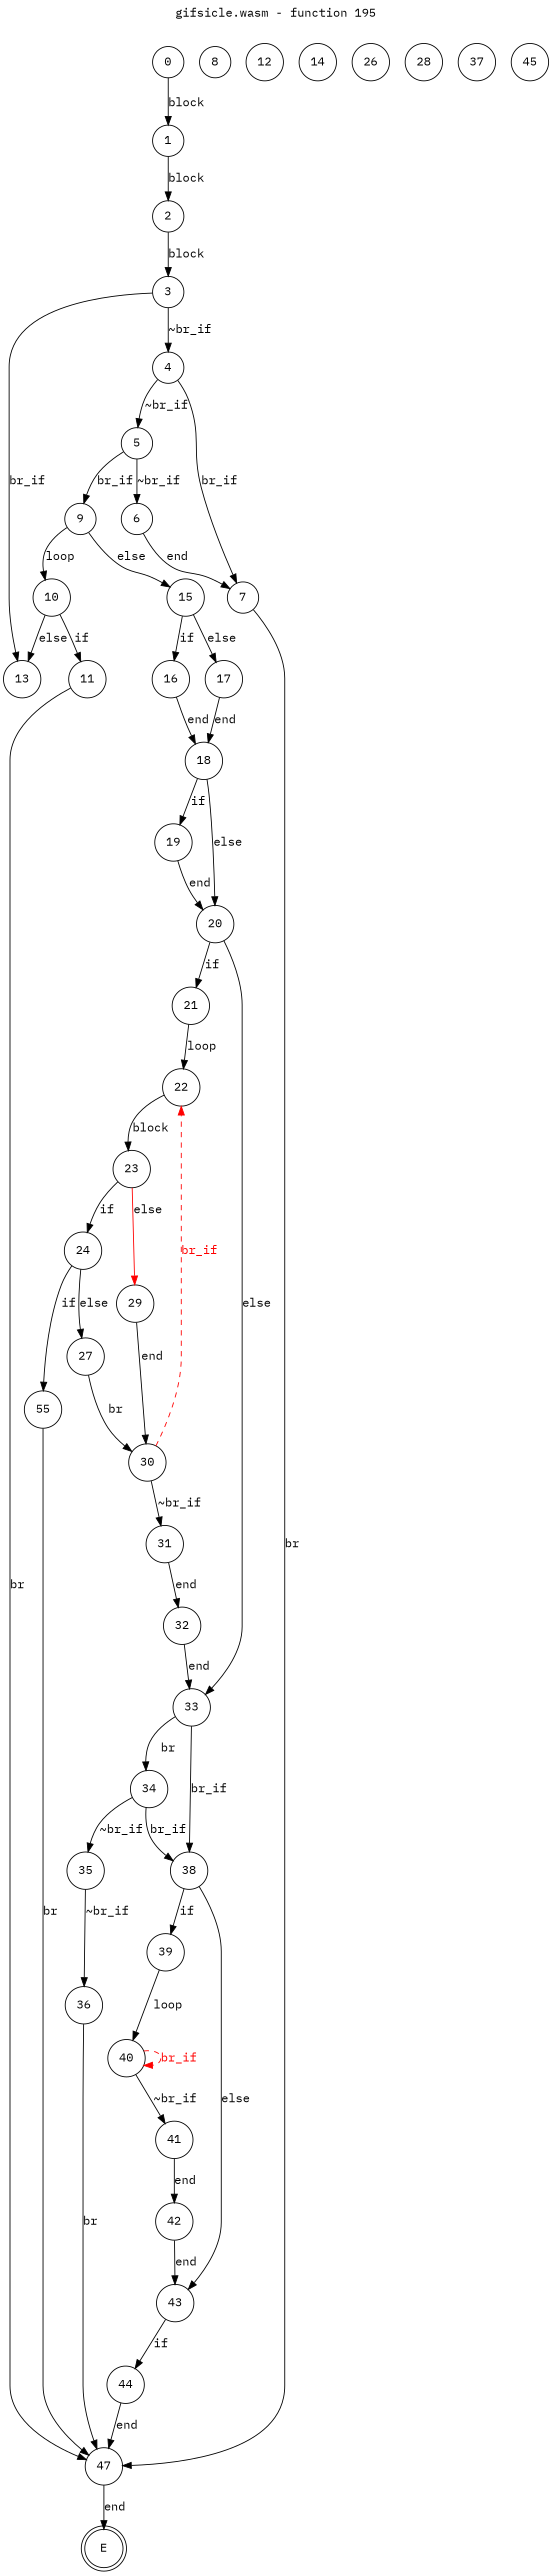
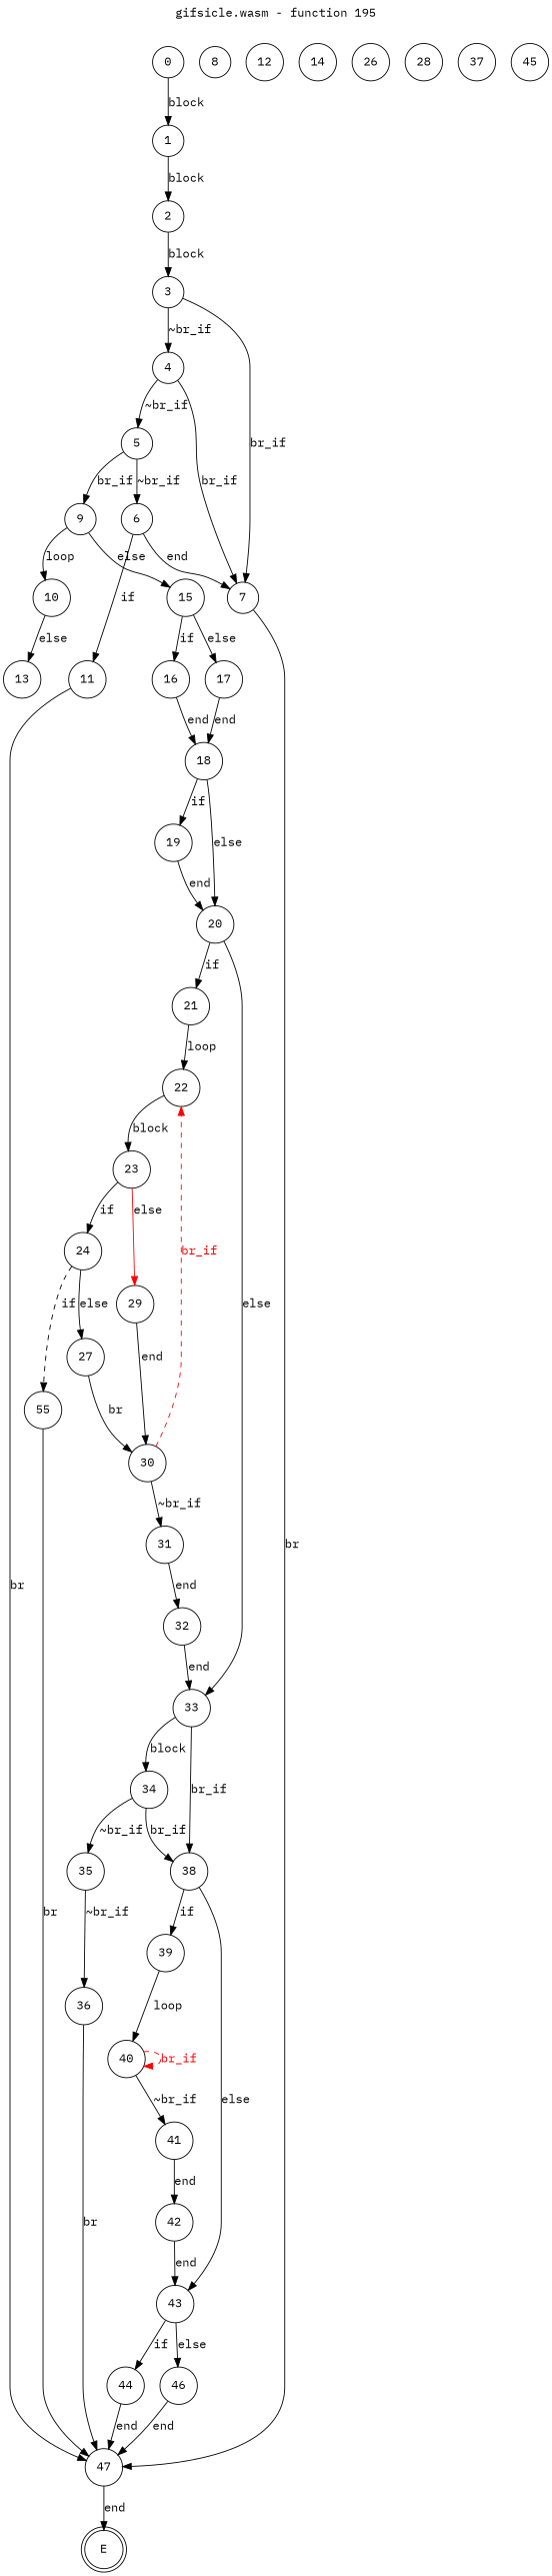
  digraph {
    fontname="IBM Plex Mono"
    label="gifsicle.wasm - function 195"
    labelfontcolor=black
    labelfontname=Helvetica
    labelfontsize=16
    labelloc=t
    node [fontname="IBM Plex Mono" shape=circle fontcolor=black]
    edge [fontname="IBM Plex Mono"]
    E [shape=doublecircle fontcolor=""]
    n2 [label=0]
    n3 [label=1]
    n4 [label=2]
    n5 [label=3]
    n6 [label=4]
    n7 [label=7]
    n8 [label=5]
    n9 [label=47]
    n10 [label=6]
    n11 [label=9]
    n12 [label=10]
    n13 [label=15]
    n14 [label=8]
    n15 [label=11]
    n16 [label=13]
    n17 [label=16]
    n18 [label=17]
    n19 [label=12]
    n20 [label=14]
    n21 [label=18]
    n22 [label=19]
    n23 [label=20]
    n24 [label=21]
    n25 [label=33]
    n26 [label=22]
    n27 [label=34]
    n28 [label=38]
    n29 [label=23]
    n30 [label=24]
    n31 [label=29]
    n32 [label=55]
    n33 [label=27]
    n34 [label=30]
    n35 [label=26]
    n36 [label=31]
    n37 [label=28]
    n38 [label=32]
    n39 [label=35]
    n40 [label=36]
    n41 [label=39]
    n42 [label=43]
    n43 [label=37]
    n44 [label=40]
    n45 [label=44]
+   n46 [label=46]
    n47 [label=41]
    n48 [label=42]
    n49 [label=45]
    n2 -> n3 [label=block]
    n3 -> n4 [label=block]
    n4 -> n5 [label=block]
    n5 -> n6 [label="~br_if"]
-   n5 -> n16 [label=br_if]
+   n5 -> n7 [label=br_if]
    n6 -> n7 [label=br_if]
    n6 -> n8 [label="~br_if"]
    n7 -> n9 [label=br]
    n8 -> n10 [label="~br_if"]
    n8 -> n11 [label=br_if]
    n9 -> E [label=end]
    n10 -> n7 [label=end]
    n11 -> n12 [label=loop]
    n11 -> n13 [label=else]
-   n12 -> n15 [label=if]
+   n10 -> n15 [label=if]
    n12 -> n16 [label=else]
    n13 -> n17 [label=if]
    n13 -> n18 [label=else]
    n15 -> n9 [label=br]
    n17 -> n21 [label=end]
    n18 -> n21 [label=end]
    n21 -> n22 [label=if]
    n21 -> n23 [label=else]
    n22 -> n23 [label=end]
    n23 -> n24 [label=if]
    n23 -> n25 [label=else]
    n24 -> n26 [label=loop]
-   n25 -> n27 [label=br]
+   n25 -> n27 [label=block]
    n25 -> n28 [label=br_if]
    n26 -> n29 [label=block]
    n27 -> n28 [label=br_if]
    n27 -> n39 [label="~br_if"]
    n28 -> n41 [label=if]
    n28 -> n42 [label=else]
    n29 -> n30 [label=if]
    n29 -> n31 [color=red label=else]
-   n30 -> n32 [label=if]
+   n30 -> n32 [label=if style=dashed]
    n30 -> n33 [label=else]
    n31 -> n34 [label=end]
    n32 -> n9 [label=br]
    n33 -> n34 [label=br]
    n34 -> n26 [color=red fontcolor=red label=br_if style=dashed]
    n34 -> n36 [label="~br_if"]
    n36 -> n38 [label=end]
    n38 -> n25 [label=end]
    n39 -> n40 [label="~br_if"]
    n40 -> n9 [label=br]
    n41 -> n44 [label=loop]
    n42 -> n45 [label=if]
+   n42 -> n46 [label=else]
    n44 -> n44 [color=red fontcolor=red label=br_if style=dashed]
    n44 -> n47 [label="~br_if"]
    n45 -> n9 [label=end]
+   n46 -> n9 [label=end]
    n47 -> n48 [label=end]
    n48 -> n42 [label=end]
  }
